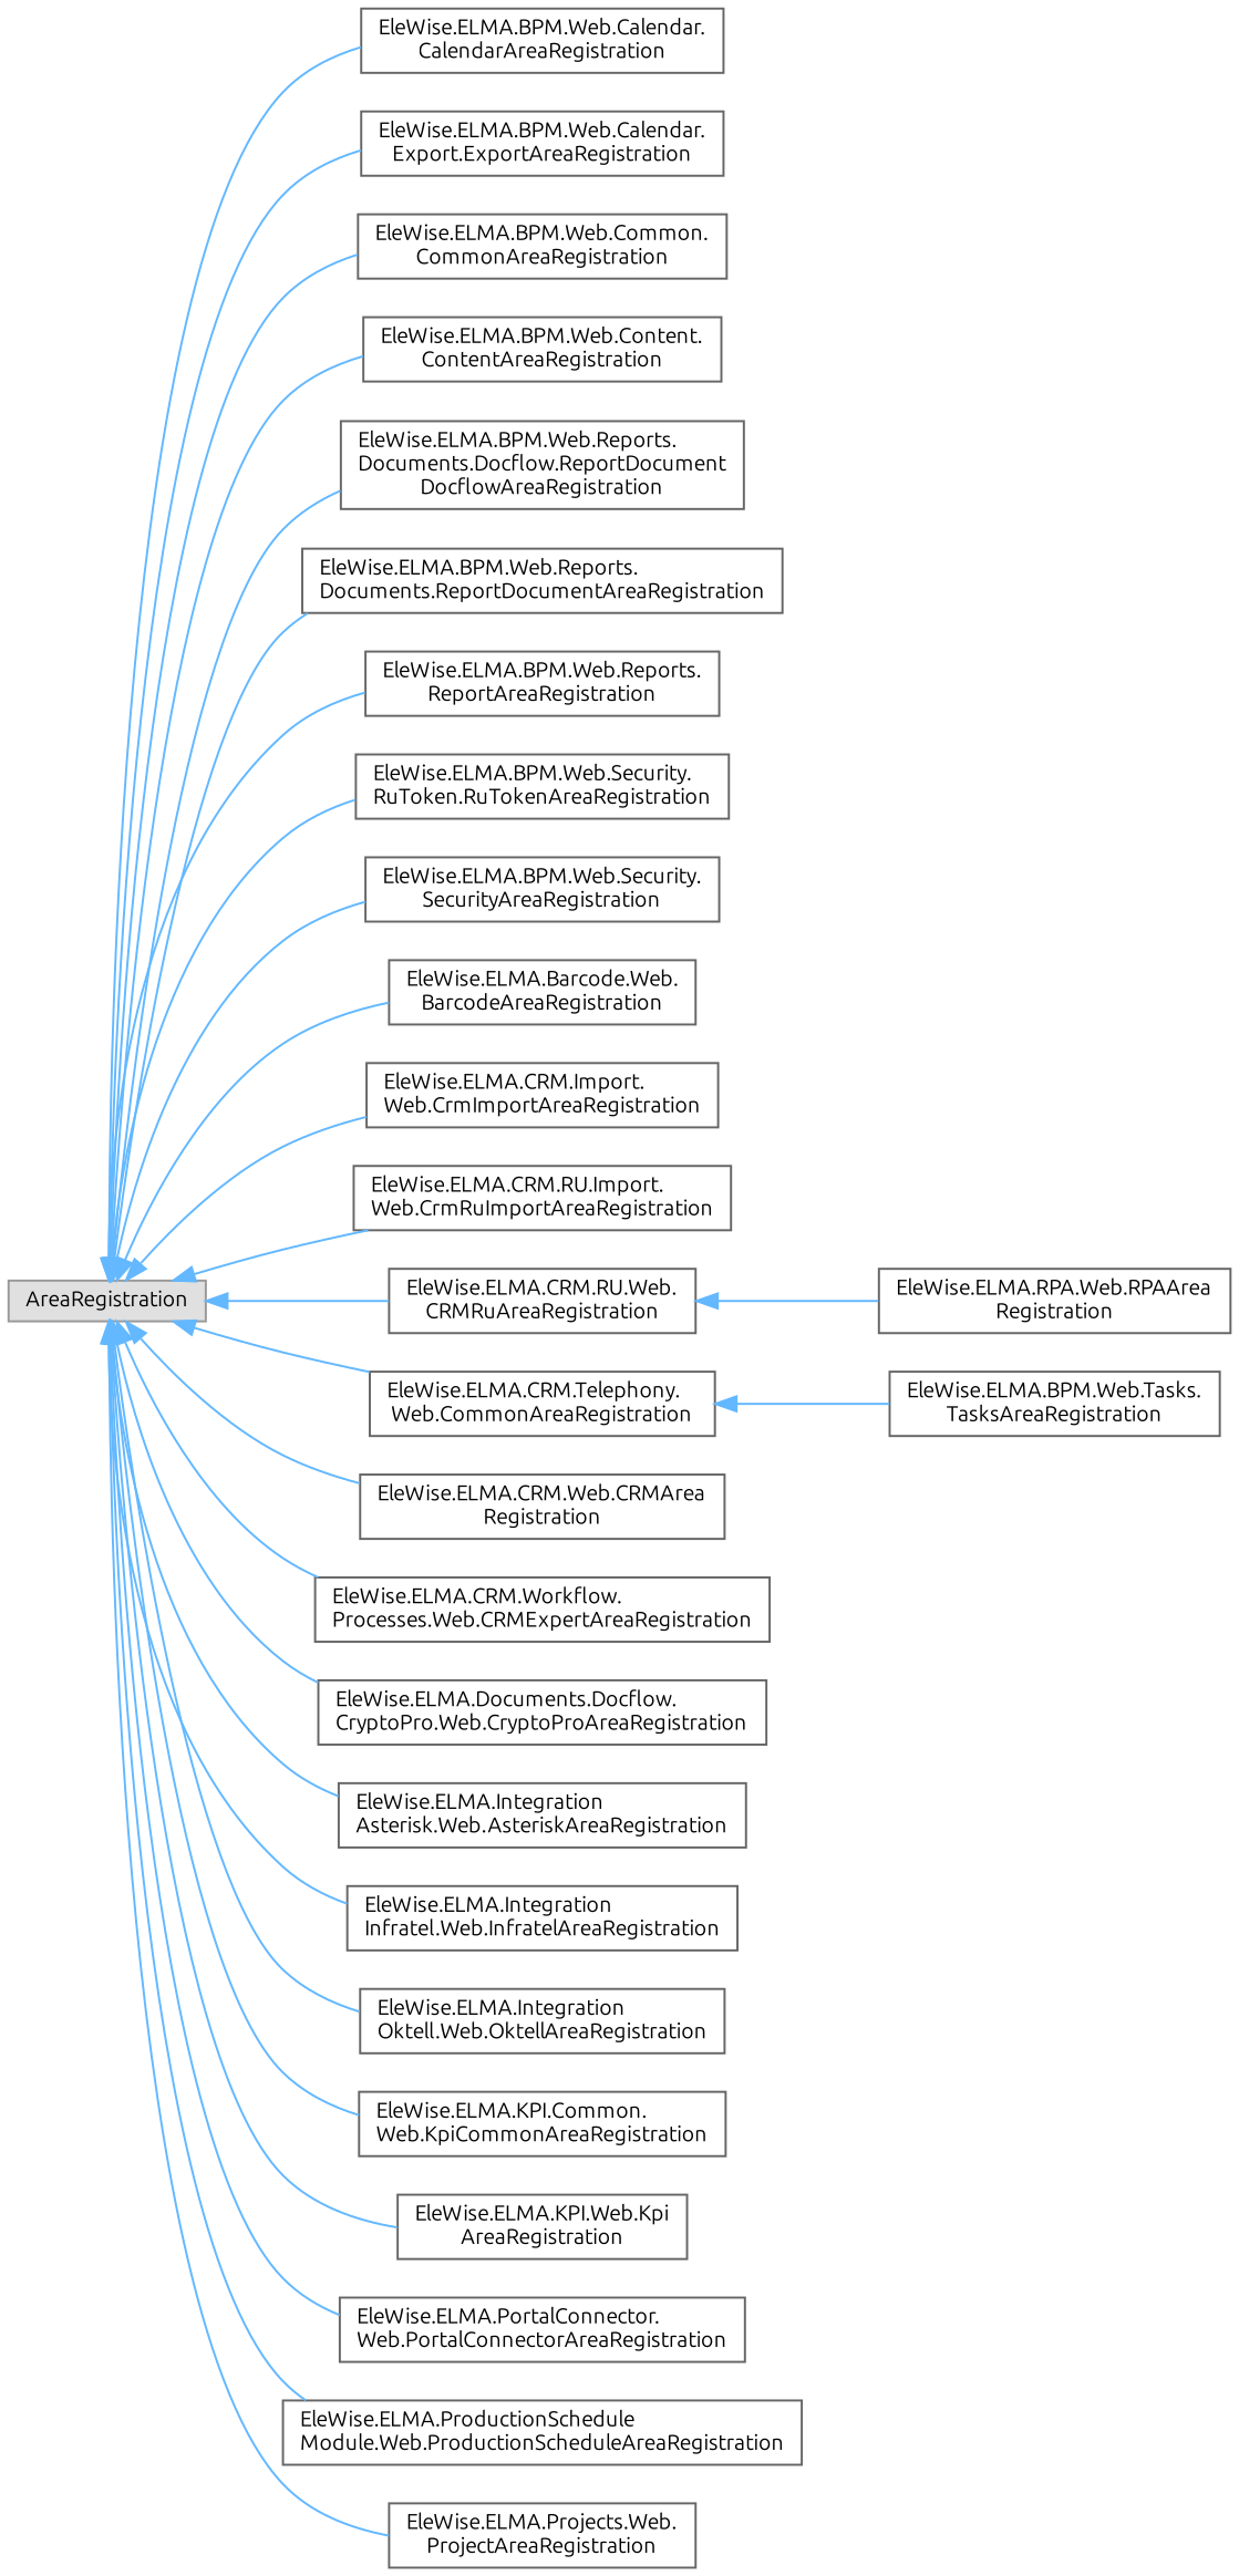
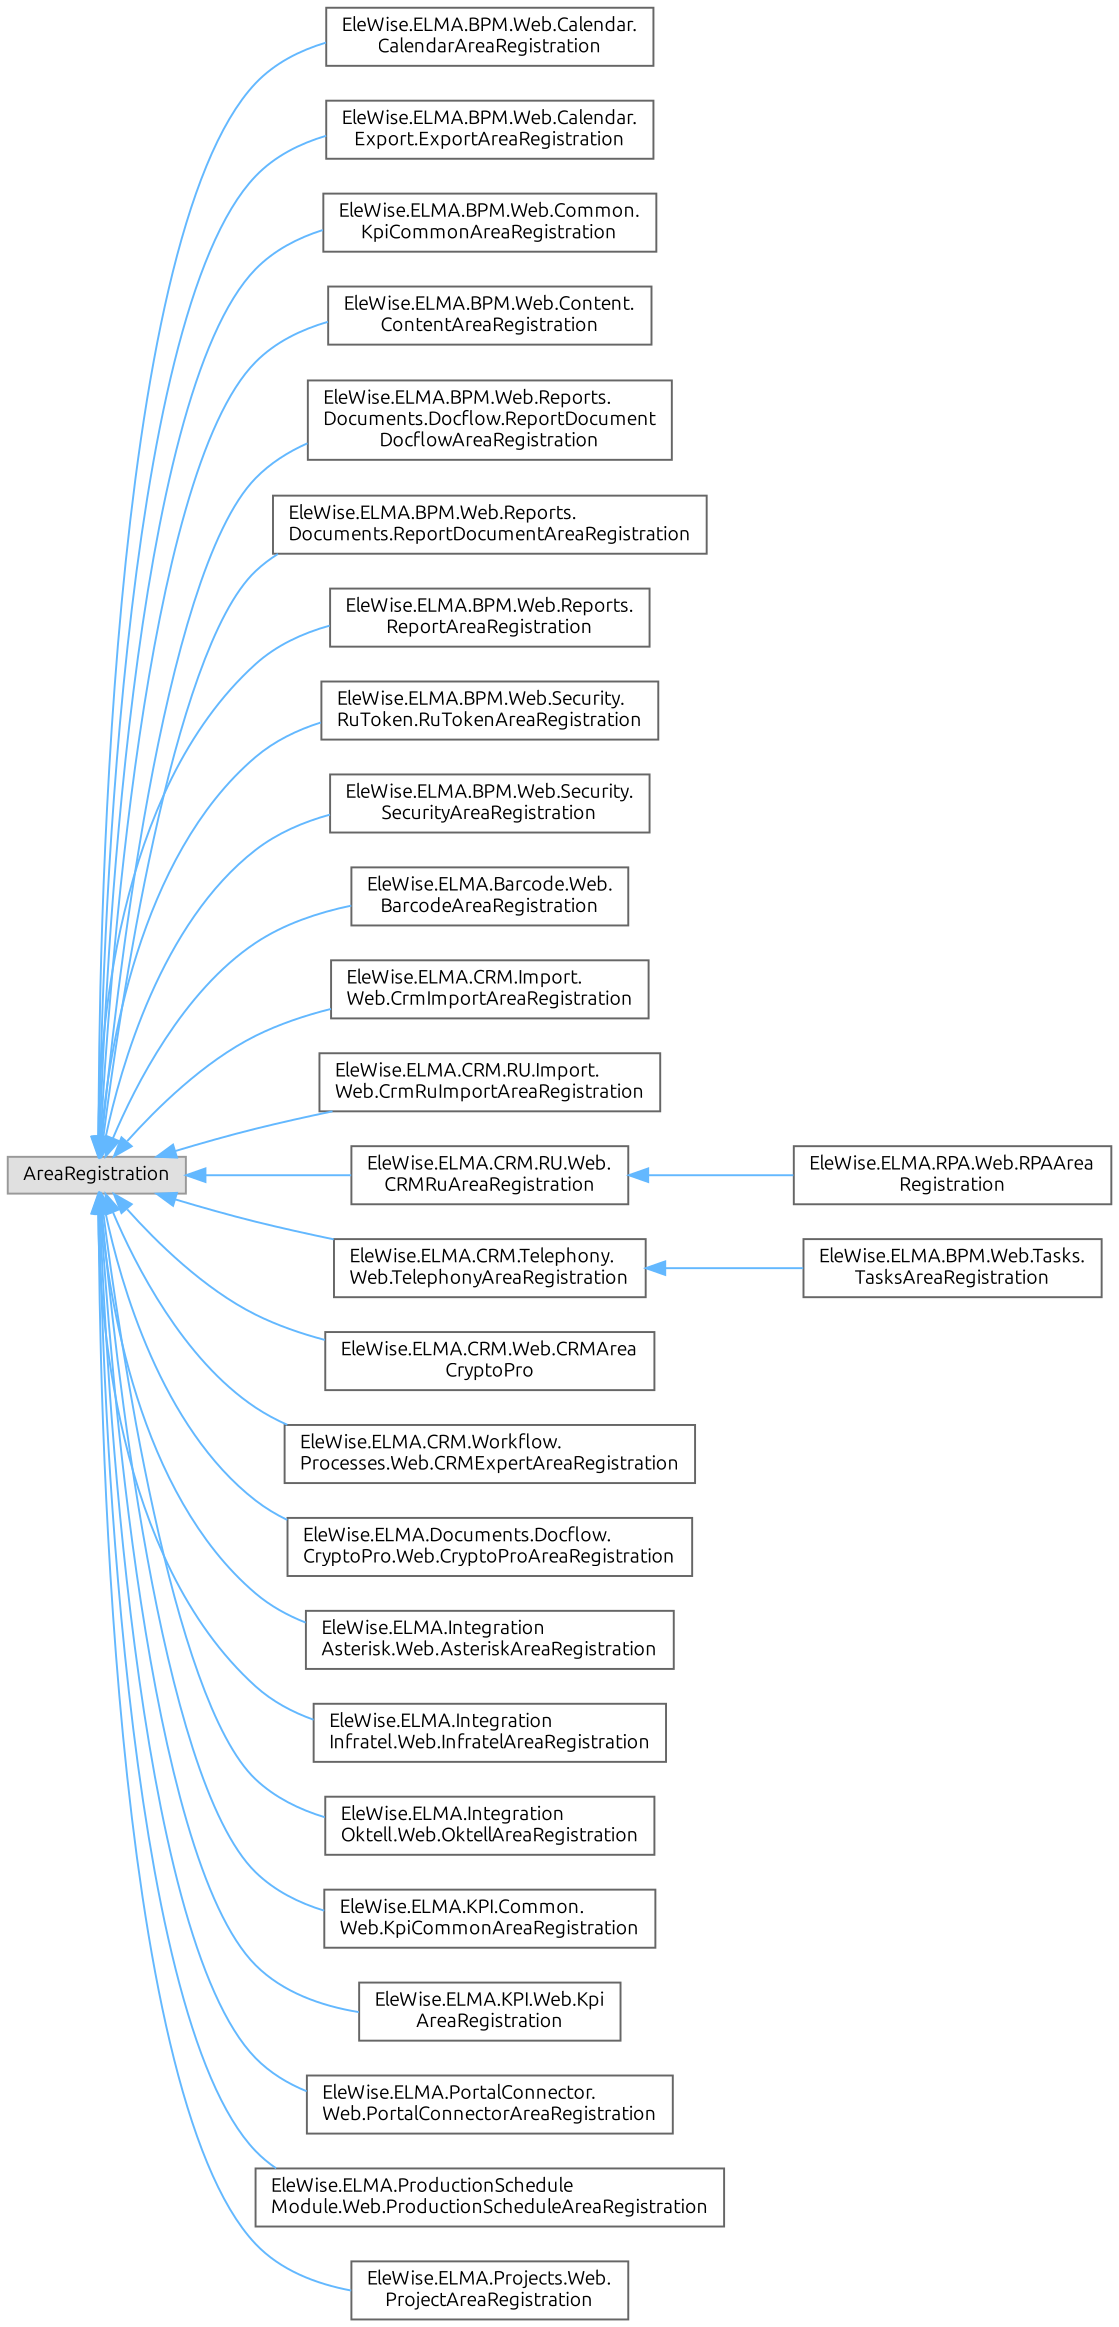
  digraph {
    fontname=Ubuntu
    rankdir=LR
    node [color=grey40 fillcolor=white fontname=Ubuntu fontsize=10 shape=box style=filled]
    edge [color=steelblue1 dir=back fontname=Ubuntu fontsize=10 labelfontname=Helvetica labelfontsize=10 style=solid]
    n1 [color=grey60 fillcolor="#E0E0E0" height=0.2 label=AreaRegistration width=0.4]
    n2 [height=0.2 label="EleWise.ELMA.BPM.Web.Calendar.\lCalendarAreaRegistration" width=0.4]
    n3 [height=0.2 label="EleWise.ELMA.BPM.Web.Calendar.\lExport.ExportAreaRegistration" width=0.4]
-   n4 [height=0.2 label="EleWise.ELMA.BPM.Web.Common.\lCommonAreaRegistration" width=0.4]
+   n4 [height=0.2 label="EleWise.ELMA.BPM.Web.Common.\lKpiCommonAreaRegistration" width=0.4]
    n5 [height=0.2 label="EleWise.ELMA.BPM.Web.Content.\lContentAreaRegistration" width=0.4]
    n6 [height=0.2 label="EleWise.ELMA.BPM.Web.Reports.\lDocuments.Docflow.ReportDocument\lDocflowAreaRegistration" width=0.4]
    n7 [height=0.2 label="EleWise.ELMA.BPM.Web.Reports.\lDocuments.ReportDocumentAreaRegistration" width=0.4]
    n8 [height=0.2 label="EleWise.ELMA.BPM.Web.Reports.\lReportAreaRegistration" width=0.4]
    n9 [height=0.2 label="EleWise.ELMA.BPM.Web.Security.\lRuToken.RuTokenAreaRegistration" width=0.4]
    n10 [height=0.2 label="EleWise.ELMA.BPM.Web.Security.\lSecurityAreaRegistration" width=0.4]
    n11 [height=0.2 label="EleWise.ELMA.Barcode.Web.\lBarcodeAreaRegistration" width=0.4]
    n12 [height=0.2 label="EleWise.ELMA.CRM.Import.\lWeb.CrmImportAreaRegistration" width=0.4]
    n13 [height=0.2 label="EleWise.ELMA.CRM.RU.Import.\lWeb.CrmRuImportAreaRegistration" width=0.4]
    n14 [height=0.2 label="EleWise.ELMA.CRM.RU.Web.\lCRMRuAreaRegistration" width=0.4]
-   n15 [height=0.2 label="EleWise.ELMA.CRM.Telephony.\lWeb.CommonAreaRegistration" width=0.4]
-   n16 [height=0.2 label="EleWise.ELMA.CRM.Web.CRMArea\lRegistration" width=0.4]
+   n15 [height=0.2 label="EleWise.ELMA.CRM.Telephony.\lWeb.TelephonyAreaRegistration" width=0.4]
+   n16 [height=0.2 label="EleWise.ELMA.CRM.Web.CRMArea\lCryptoPro" width=0.4]
    n17 [height=0.2 label="EleWise.ELMA.CRM.Workflow.\lProcesses.Web.CRMExpertAreaRegistration" width=0.4]
    n18 [height=0.2 label="EleWise.ELMA.Documents.Docflow.\lCryptoPro.Web.CryptoProAreaRegistration" width=0.4]
    n19 [height=0.2 label="EleWise.ELMA.Integration\lAsterisk.Web.AsteriskAreaRegistration" width=0.4]
    n20 [height=0.2 label="EleWise.ELMA.Integration\lInfratel.Web.InfratelAreaRegistration" width=0.4]
    n21 [height=0.2 label="EleWise.ELMA.Integration\lOktell.Web.OktellAreaRegistration" width=0.4]
    n22 [height=0.2 label="EleWise.ELMA.KPI.Common.\lWeb.KpiCommonAreaRegistration" width=0.4]
    n23 [height=0.2 label="EleWise.ELMA.KPI.Web.Kpi\lAreaRegistration" width=0.4]
    n24 [height=0.2 label="EleWise.ELMA.PortalConnector.\lWeb.PortalConnectorAreaRegistration" width=0.4]
    n25 [height=0.2 label="EleWise.ELMA.ProductionSchedule\lModule.Web.ProductionScheduleAreaRegistration" width=0.4]
    n26 [height=0.2 label="EleWise.ELMA.Projects.Web.\lProjectAreaRegistration" width=0.4]
    n27 [height=0.2 label="EleWise.ELMA.BPM.Web.Tasks.\lTasksAreaRegistration" width=0.4]
    n28 [height=0.2 label="EleWise.ELMA.RPA.Web.RPAArea\lRegistration" width=0.4]
    n1 -> n2
    n1 -> n3
    n1 -> n4
    n1 -> n5
    n1 -> n6
    n1 -> n7
    n1 -> n8
    n1 -> n9
    n1 -> n10
    n1 -> n11
    n1 -> n12
    n1 -> n13
    n1 -> n14
    n1 -> n15
    n1 -> n16
    n1 -> n17
    n1 -> n18
    n1 -> n19
    n1 -> n20
    n1 -> n21
    n1 -> n22
    n1 -> n23
    n1 -> n24
    n1 -> n25
    n1 -> n26
    n14 -> n28
    n15 -> n27
  }
